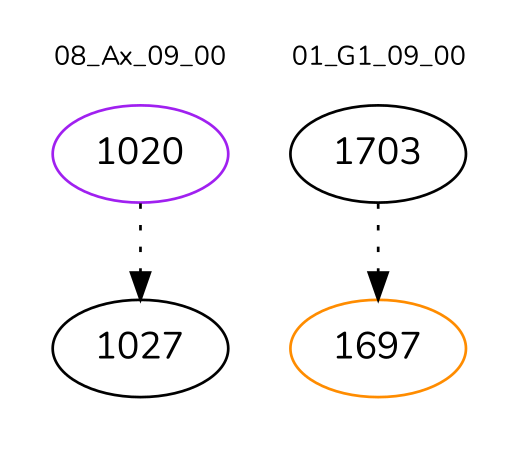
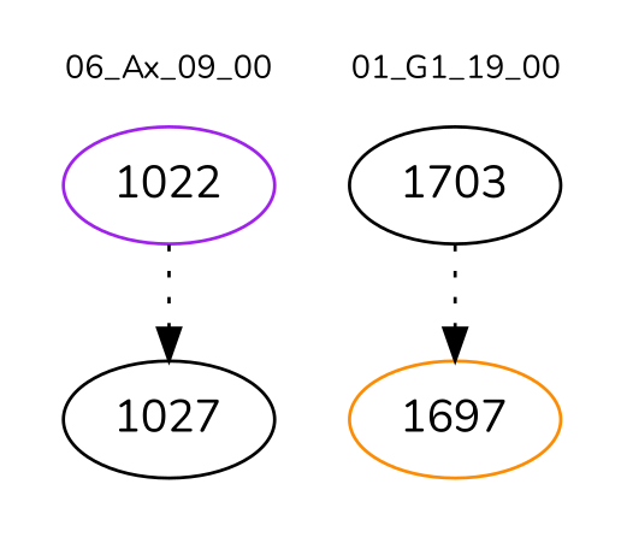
  digraph {
    fontname=Nunito
    node [color=black fontname=Nunito]
    edge [color=black fontname=Nunito style=dotted]
-   n1 [color=purple label=1020]
+   n1 [color=purple label=1022]
    n2 [label=1027]
    n3 [label=1703]
    n4 [color=darkorange label=1697]
    subgraph cluster_1 {
      color=white
      fontsize=10
-     label="08_Ax_09_00"
+     label="06_Ax_09_00"
      n1
      n2
    }
    subgraph cluster_2 {
      color=white
      fontsize=10
-     label="01_G1_09_00"
+     label="01_G1_19_00"
      n3
      n4
    }
    n1 -> n2
    n3 -> n4
  }
